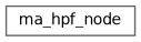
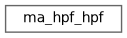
  digraph {
    rankdir=LR
-   n1 [color=grey40 fillcolor=white fontname=Helvetica fontsize=10 height=0.2 label=ma_hpf_node shape=box style=filled width=0.4]
+   n1 [color=grey40 fillcolor=white fontname=Helvetica fontsize=10 height=0.2 label=ma_hpf_hpf shape=box style=filled width=0.4]
  }
